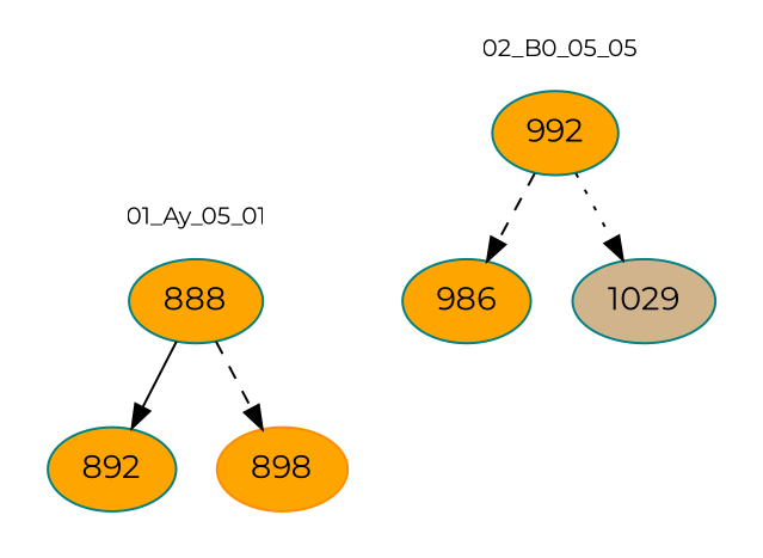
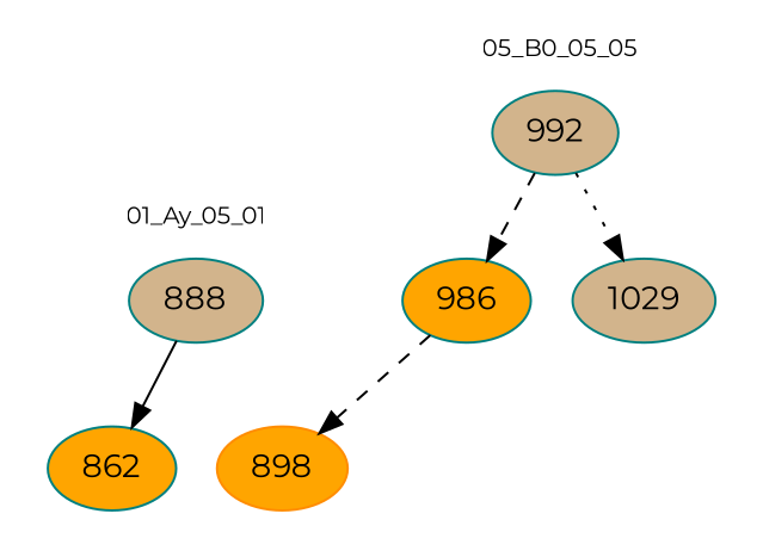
  digraph {
    fontname=Montserrat
    node [color=teal fillcolor=orange fontname=Montserrat style=filled]
    edge [color=black fontname=Montserrat style=dashed]
-   n1 [label=888]
-   n2 [label=892]
+   n1 [fillcolor=tan label=888]
+   n2 [label=862]
    n3 [color=darkorange label=898]
-   n4 [label=992]
+   n4 [fillcolor=tan label=992]
    n5 [label=986]
    n6 [fillcolor=tan label=1029]
    subgraph cluster_1 {
      color=white
      fontsize=10
      label="01_Ay_05_01"
      n1
      n2
      n3
    }
    subgraph cluster_2 {
      color=white
      fontsize=10
-     label="02_B0_05_05"
+     label="05_B0_05_05"
      n4
      n5
      n6
    }
    n1 -> n2 [style=solid]
-   n1 -> n3
+   n5 -> n3
    n4 -> n5
    n4 -> n6 [style=dotted]
  }
